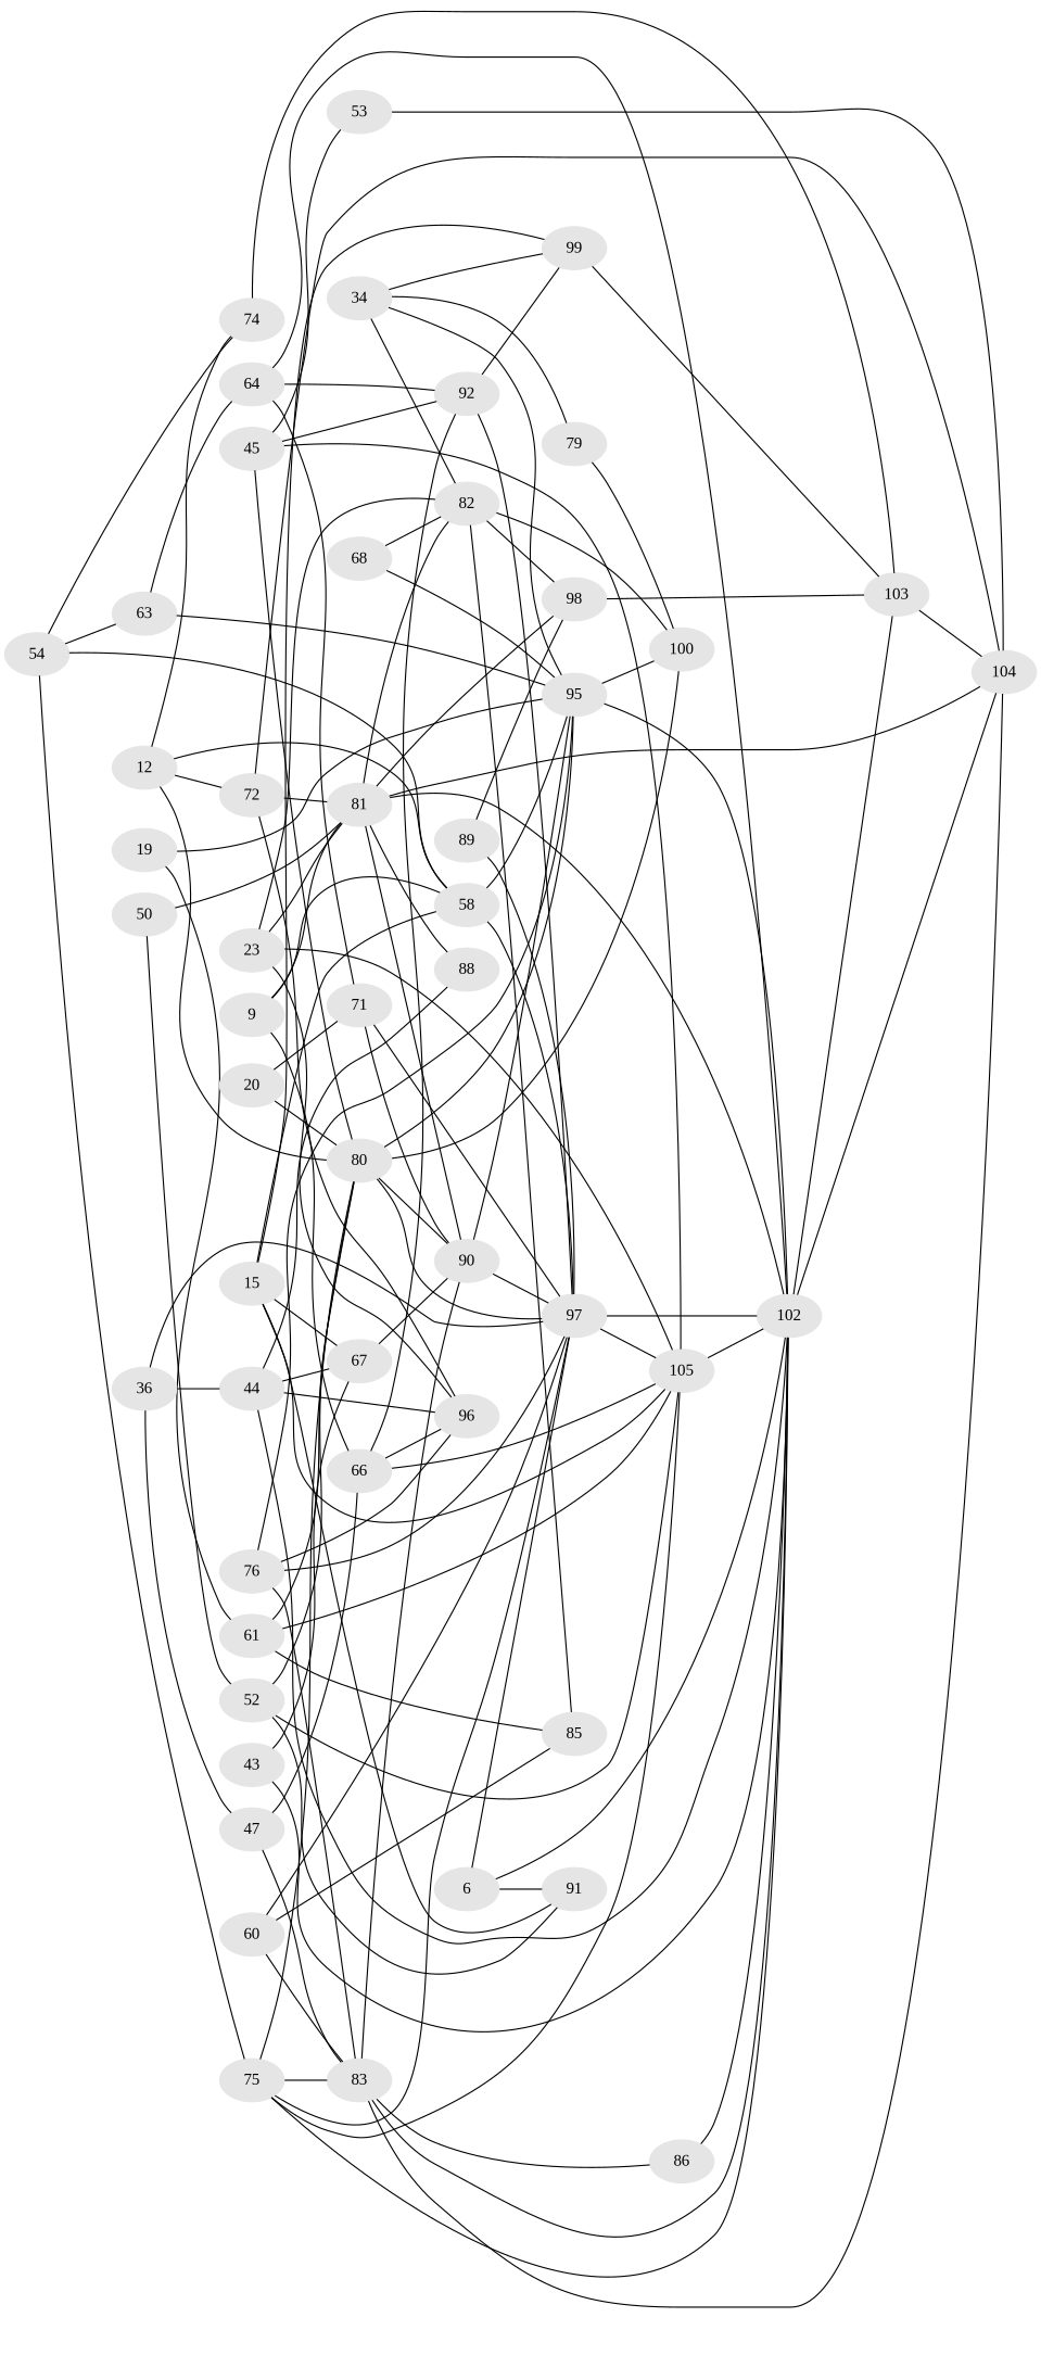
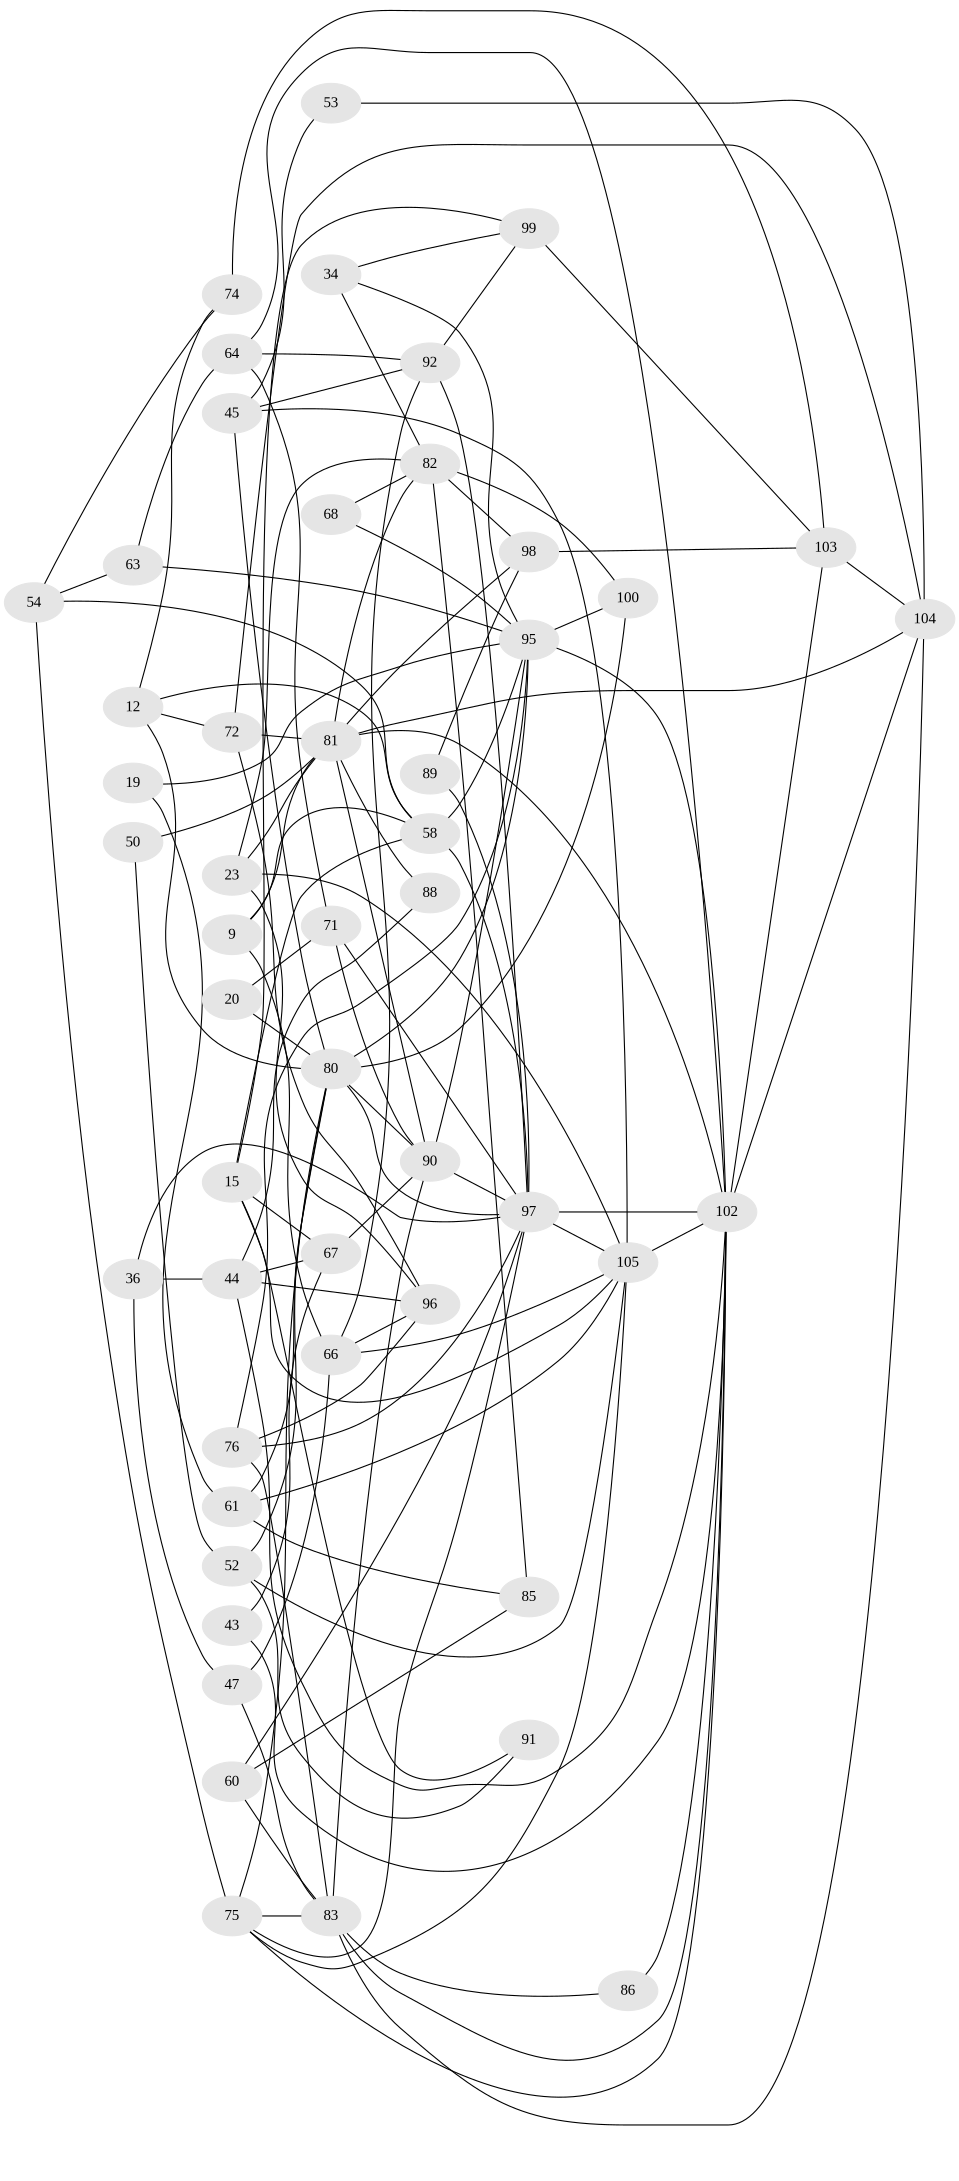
  graph {
    fontname="Liberation Serif"
    rankdir=LR
    node [color=gray90 fontname="Liberation Serif" style=filled]
    edge [fontname="Liberation Serif"]
-   6
    91
    97 [super="+2+8+84"]
    102 [super="+87+65+48+93"]
    n5 [label=105 super="+22+49"]
    104 [super="+42"]
    103 [super="+24"]
    58 [super="+33+55"]
    95 [super="+94"]
    9
    66 [super="+11"]
    81 [super="+14+62"]
    96
    92 [super="+13"]
    82 [super="+57"]
    88
    90 [super="+73"]
    98
    12
    72
    74 [super="+41"]
    80 [super="+1+37+69"]
    100 [super="+77"]
    15
    67
    99 [super="+28"]
    19
    61
    85
    20
    71
    23 [super="+10"]
    34
-   79
    36
    44
    47 [super="+31"]
    83 [super="+70"]
    43
    53 [super="+26"]
    45
    86 [super="+51"]
    50 [super="+27"]
    52
    54
    63
    75 [super="+21+46"]
    64
    60
    68
    76
    89
-   6 -- 91
-   6 -- 97 [weight=4]
-   6 -- 102
    97 -- 102 [weight=2]
    97 -- n5 [weight=2]
    102 -- 104
    102 -- 103
    n5 -- 102
    103 -- 104
    58 -- 97 [weight=3]
    58 -- 95 [weight=3]
    95 -- 102 [weight=5]
    95 -- 100 [weight=2]
    9 -- 58
    9 -- 66 [weight=2]
    9 -- 81 [weight=2]
    66 -- n5
    66 -- 96
    66 -- 92
    81 -- 102
    81 -- 104
    81 -- 82
    81 -- 88
    81 -- 90
    81 -- 98
    92 -- 97 [weight=2]
    92 -- 99
    82 -- 98
    82 -- 100 [weight=2]
    82 -- 85
    90 -- 97
    90 -- 95 [weight=2]
    98 -- 103
    12 -- 58
    12 -- 72
    12 -- 74 [weight=2]
    12 -- 80 [weight=2]
    72 -- 104
    72 -- 81
    72 -- 96
    74 -- 103
    80 -- 97 [weight=2]
    80 -- 95
    80 -- 90
    80 -- 100 [weight=2]
    15 -- 91
    15 -- n5
    15 -- 58
    15 -- 67
    15 -- 99 [weight=2]
    67 -- 90
    99 -- 103
    19 -- 95
    19 -- 61
    61 -- n5
    61 -- 80
    61 -- 85
    20 -- 80
    20 -- 71
    71 -- 97
    71 -- 90
    23 -- n5 [weight=2]
    23 -- 81
    23 -- 96
    23 -- 82 [weight=2]
    34 -- 95
    34 -- 82
    34 -- 99
-   34 -- 79
-   79 -- 100 [weight=2]
    36 -- 97
    36 -- 44
    36 -- 47
    44 -- 102
    44 -- 96
    44 -- 88
    44 -- 67
    47 -- 66
    47 -- 83
    83 -- 102 [weight=2]
    83 -- 104
    83 -- 90 [weight=2]
    83 -- 86
    43 -- 102
    43 -- 67
    53 -- 104
    45 -- n5
    45 -- 92
    45 -- 80
    45 -- 53 [weight=2]
    86 -- 102 [weight=2]
    50 -- 81 [weight=2]
    50 -- 52
    52 -- 91
    52 -- n5
    52 -- 80
    54 -- 58
    54 -- 74
    54 -- 63
    54 -- 75
    63 -- 95
    63 -- 64
    75 -- 97
    75 -- 102
    75 -- n5
    75 -- 80 [weight=3]
    75 -- 83 [weight=2]
    64 -- 102
    64 -- 92
    64 -- 71
    60 -- 97
    60 -- 85
    60 -- 83
    68 -- 95
    68 -- 82
    76 -- 97
    76 -- 95
    76 -- 96
    76 -- 83
    89 -- 97
    89 -- 98
  }
